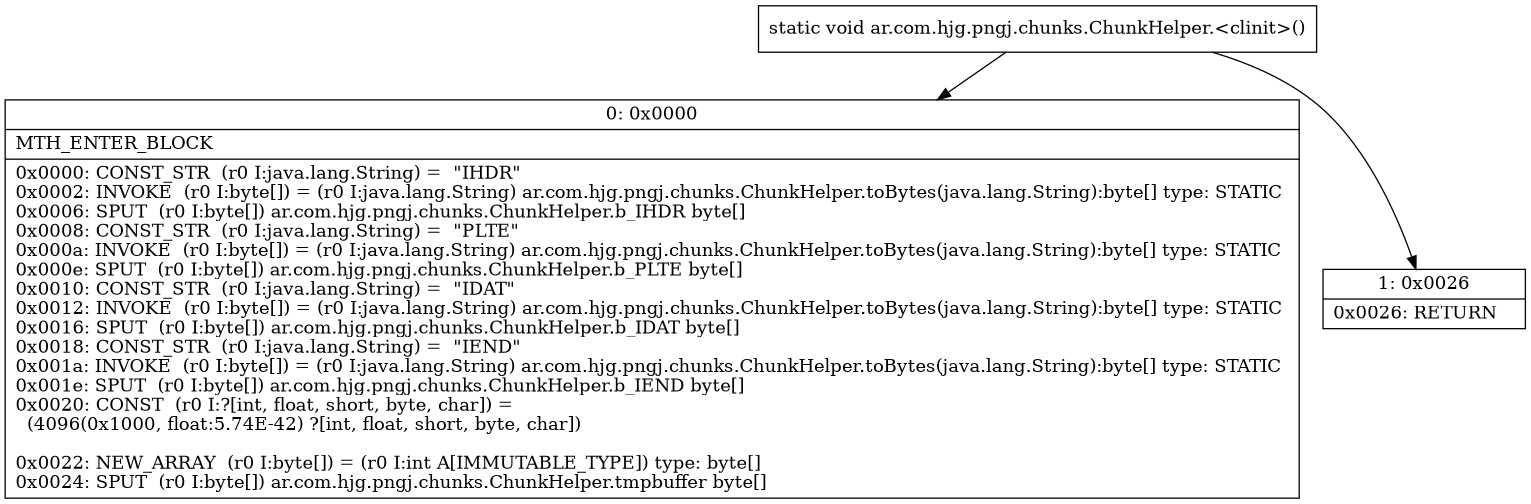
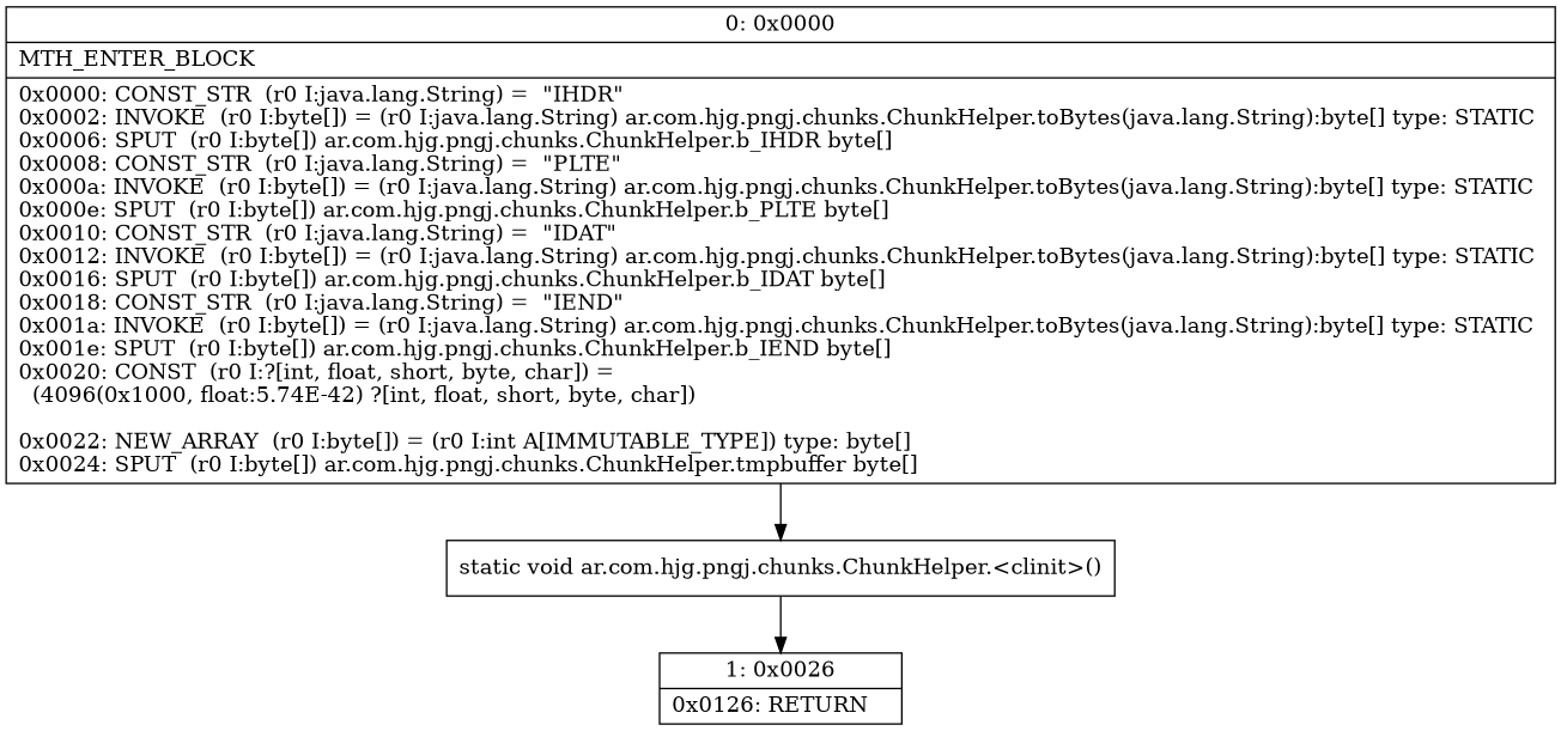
  digraph {
    node [shape=record]
    n1 [label="{0\:\ 0x0000|MTH_ENTER_BLOCK\l|0x0000: CONST_STR  (r0 I:java.lang.String) =  \"IHDR\" \l0x0002: INVOKE  (r0 I:byte[]) = (r0 I:java.lang.String) ar.com.hjg.pngj.chunks.ChunkHelper.toBytes(java.lang.String):byte[] type: STATIC \l0x0006: SPUT  (r0 I:byte[]) ar.com.hjg.pngj.chunks.ChunkHelper.b_IHDR byte[] \l0x0008: CONST_STR  (r0 I:java.lang.String) =  \"PLTE\" \l0x000a: INVOKE  (r0 I:byte[]) = (r0 I:java.lang.String) ar.com.hjg.pngj.chunks.ChunkHelper.toBytes(java.lang.String):byte[] type: STATIC \l0x000e: SPUT  (r0 I:byte[]) ar.com.hjg.pngj.chunks.ChunkHelper.b_PLTE byte[] \l0x0010: CONST_STR  (r0 I:java.lang.String) =  \"IDAT\" \l0x0012: INVOKE  (r0 I:byte[]) = (r0 I:java.lang.String) ar.com.hjg.pngj.chunks.ChunkHelper.toBytes(java.lang.String):byte[] type: STATIC \l0x0016: SPUT  (r0 I:byte[]) ar.com.hjg.pngj.chunks.ChunkHelper.b_IDAT byte[] \l0x0018: CONST_STR  (r0 I:java.lang.String) =  \"IEND\" \l0x001a: INVOKE  (r0 I:byte[]) = (r0 I:java.lang.String) ar.com.hjg.pngj.chunks.ChunkHelper.toBytes(java.lang.String):byte[] type: STATIC \l0x001e: SPUT  (r0 I:byte[]) ar.com.hjg.pngj.chunks.ChunkHelper.b_IEND byte[] \l0x0020: CONST  (r0 I:?[int, float, short, byte, char]) = \l  (4096(0x1000, float:5.74E\-42) ?[int, float, short, byte, char])\l \l0x0022: NEW_ARRAY  (r0 I:byte[]) = (r0 I:int A[IMMUTABLE_TYPE]) type: byte[] \l0x0024: SPUT  (r0 I:byte[]) ar.com.hjg.pngj.chunks.ChunkHelper.tmpbuffer byte[] \l}"]
-   n2 [label="{1\:\ 0x0026|0x0026: RETURN   \l}"]
+   n2 [label="{1\:\ 0x0026|0x0126: RETURN   \l}"]
    n3 [label="{static void ar.com.hjg.pngj.chunks.ChunkHelper.\<clinit\>() }"]
-   n3 -> n1
+   n1 -> n3
    n3 -> n2
  }
